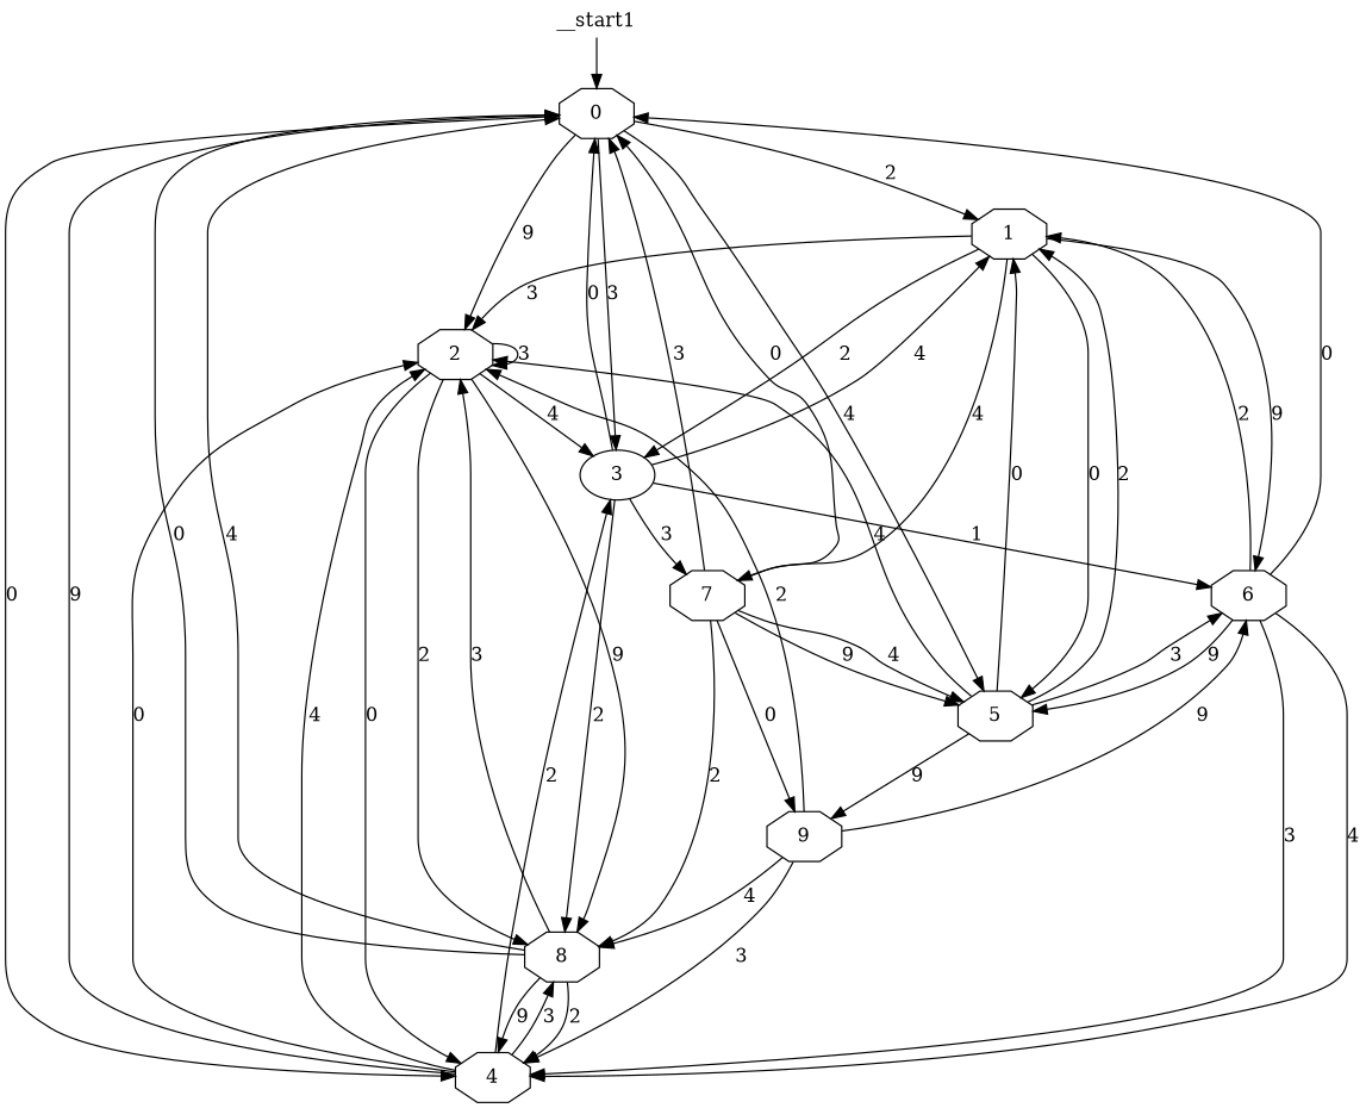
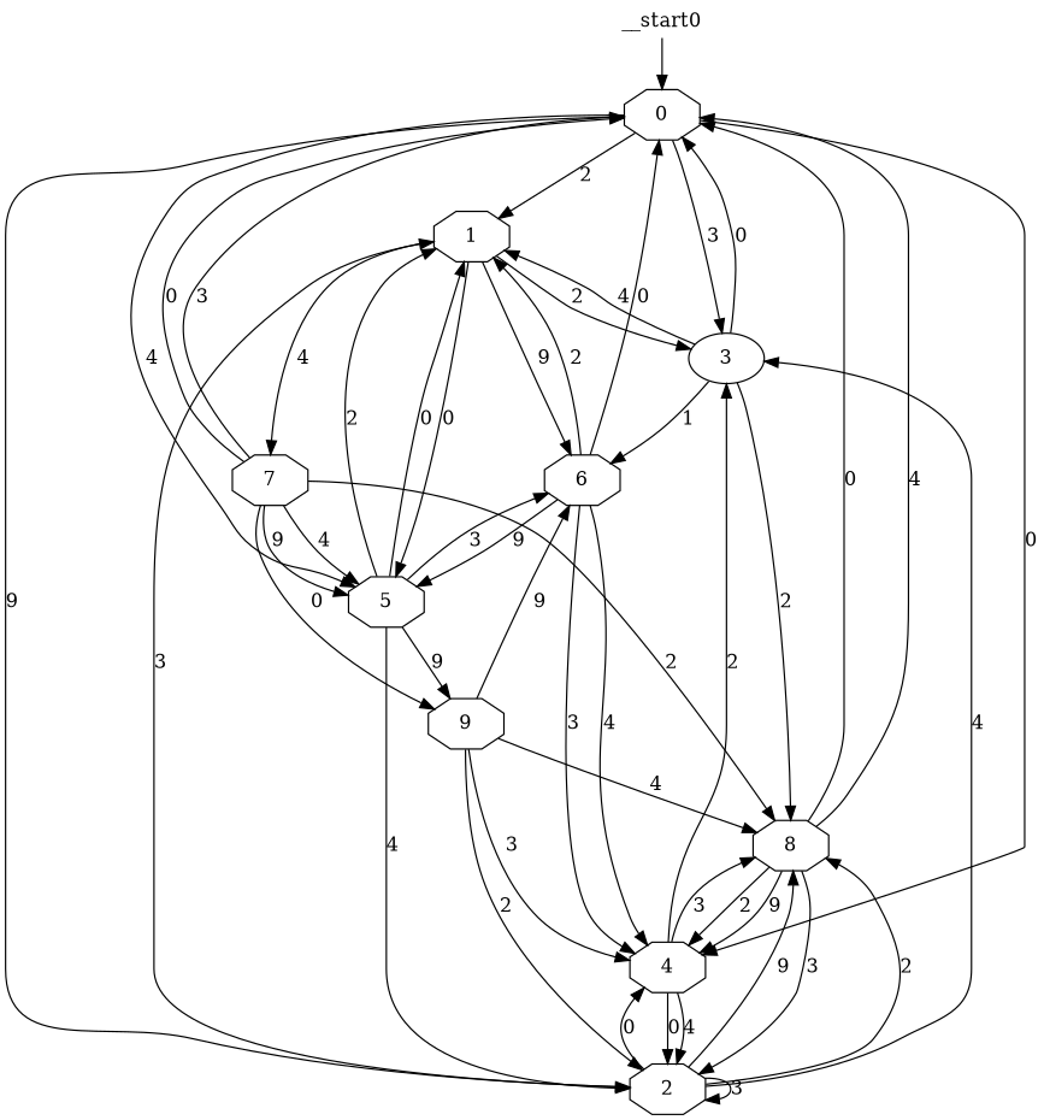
  digraph {
    node [shape=octagon]
    n1 [label=0]
    n2 [label=1]
    n3 [label=2]
    n4 [label=3 shape=ellipse]
    n5 [label=4]
    n6 [label=5]
    n7 [label=6]
    n8 [label=7]
    n9 [label=8]
    n10 [label=9]
-   __start0 [height=0 shape=none width=0 label=__start1]
+   __start0 [height=0 shape=none width=0]
    n1 -> n2 [label=2]
    n1 -> n3 [label=9]
    n1 -> n4 [label=3]
    n1 -> n5 [label=0]
    n1 -> n6 [label=4]
-   n2 -> n3 [label=3]
+   n3 -> n2 [label=3]
    n2 -> n4 [label=2]
    n2 -> n6 [label=0]
    n2 -> n7 [label=9]
    n2 -> n8 [label=4]
    n3 -> n3 [label=3]
    n3 -> n4 [label=4]
    n3 -> n5 [label=0]
    n3 -> n9 [label=2]
    n3 -> n9 [label=9]
    n4 -> n1 [label=0]
    n4 -> n2 [label=4]
    n4 -> n7 [label=1]
-   n4 -> n8 [label=3]
    n4 -> n9 [label=2]
-   n5 -> n1 [label=9]
    n5 -> n3 [label=0]
    n5 -> n3 [label=4]
    n5 -> n4 [label=2]
    n5 -> n9 [label=3]
    n6 -> n2 [label=2]
    n6 -> n2 [label=0]
    n6 -> n3 [label=4]
    n6 -> n7 [label=3]
    n6 -> n10 [label=9]
    n7 -> n1 [label=0]
    n7 -> n2 [label=2]
    n7 -> n5 [label=3]
    n7 -> n5 [label=4]
    n7 -> n6 [label=9]
    n8 -> n1 [label=3]
    n8 -> n1 [label=0]
    n8 -> n6 [label=9]
    n8 -> n6 [label=4]
    n8 -> n9 [label=2]
    n8 -> n10 [label=0]
    n9 -> n1 [label=0]
    n9 -> n1 [label=4]
    n9 -> n3 [label=3]
    n9 -> n5 [label=2]
    n9 -> n5 [label=9]
    n10 -> n3 [label=2]
    n10 -> n5 [label=3]
    n10 -> n7 [label=9]
    n10 -> n9 [label=4]
    __start0 -> n1
  }
